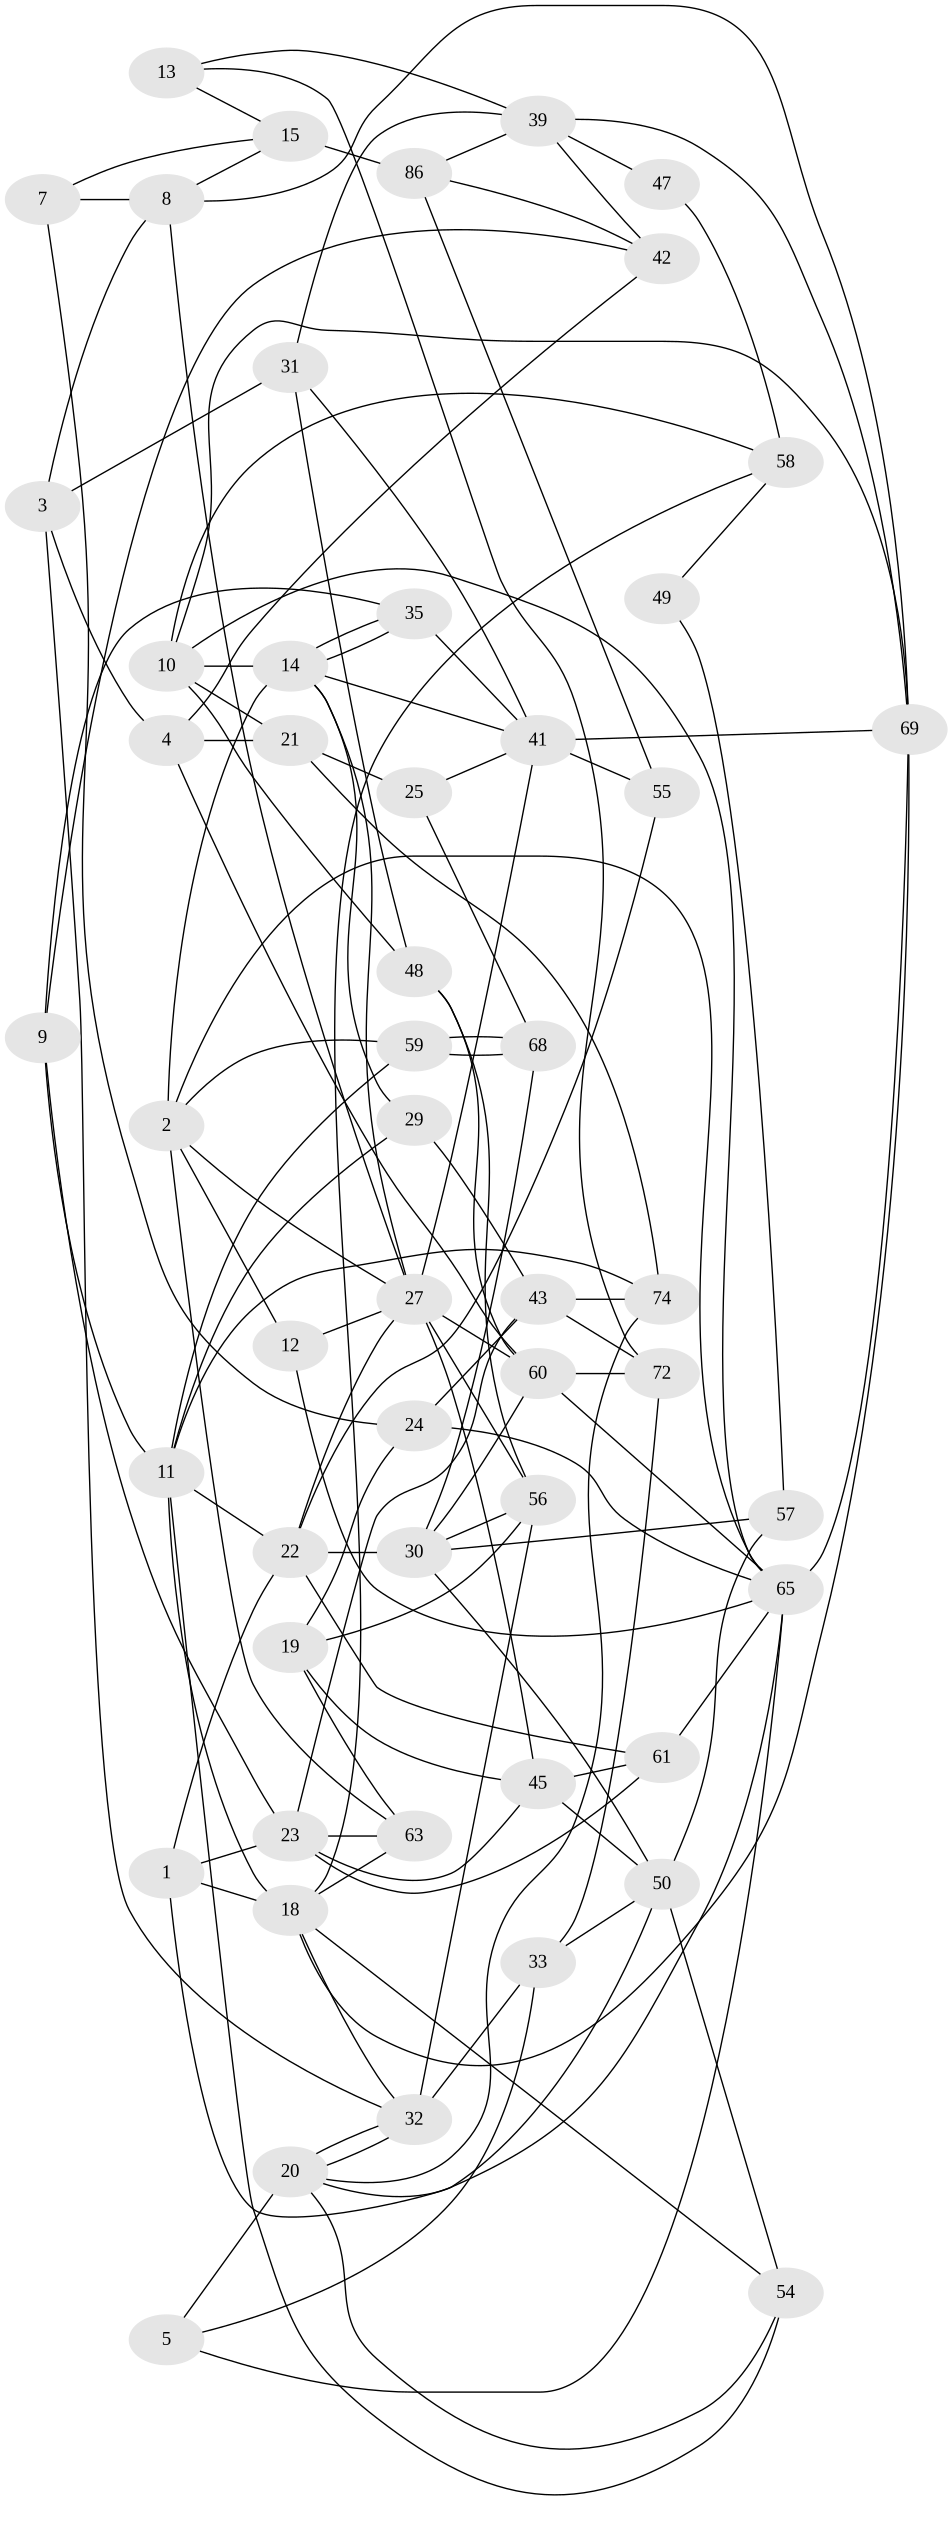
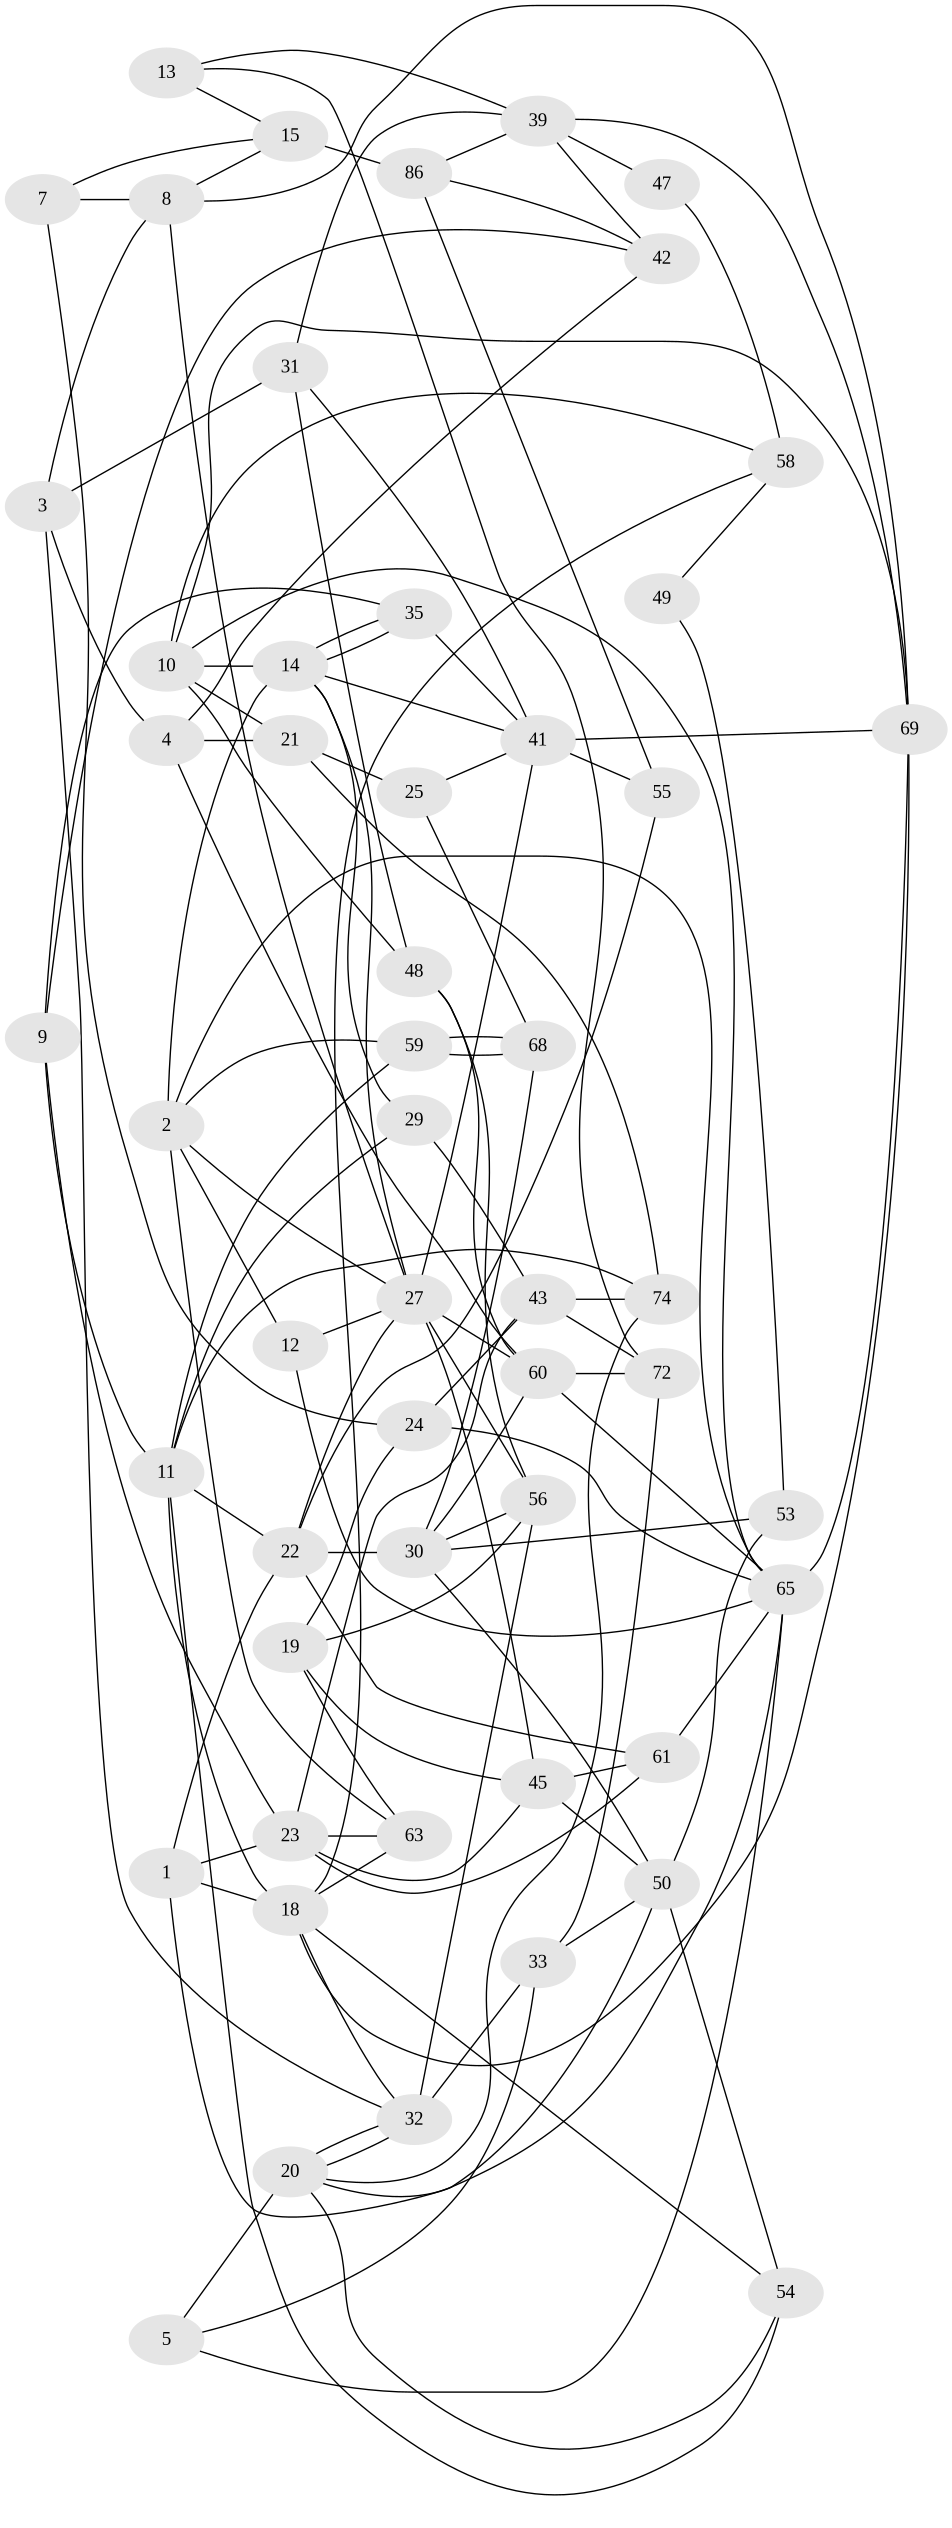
  graph {
    fontname="Liberation Serif"
    rankdir=LR
    node [color=gray90 fontname="Liberation Serif" style=filled]
    edge [fontname="Liberation Serif"]
    18 [super="+64"]
    63
    32
    69 [super="+70"]
    58
    54
    1
    22 [super="+44"]
    23 [super="+36"]
    50 [super="+71"]
    27 [super="+62"]
    61
    55
    30 [super="+51"]
    45
    43 [super="+75"]
-   53 [label=57]
+   53
    2 [super="+17"]
    12
    14 [super="+38"]
    59
    65 [super="+76"]
    35
    29
    41 [super="+73"]
    60
    56
    68
    3 [super="+6"]
    4 [super="+66"]
    8
    31 [super="+57"]
    21
    42
    15
    48
    39 [super="+40"]
    33
    74
    25
    72
    5
    20
    7 [super="+46"]
    24 [super="+52"]
    n46 [label=86 super="+26"]
    9 [super="+34"]
    11 [super="+67"]
    10 [super="+37"]
    13 [super="+28"]
    47
    19
    49
    18 -- 63
    18 -- 32
    18 -- 69
    18 -- 58
    18 -- 54
    32 -- 56
    32 -- 33
    1 -- 18
    1 -- 22
    1 -- 23
    1 -- 50
    22 -- 27
    22 -- 61
    22 -- 55
    22 -- 30 [weight=2]
    23 -- 63
    23 -- 61
    23 -- 45
    23 -- 43
    50 -- 54
    50 -- 53
    27 -- 45
    27 -- 41
    27 -- 60
    27 -- 56
    61 -- 65
    30 -- 50
    30 -- 53
    30 -- 60
    30 -- 56
    30 -- 68
    45 -- 50
    45 -- 61
    43 -- 74 [weight=2]
    43 -- 72
    2 -- 63
    2 -- 27
    2 -- 12
    2 -- 14
    2 -- 59
    2 -- 65
    12 -- 27
    12 -- 65
    14 -- 27
    14 -- 35
    14 -- 35
    14 -- 29
    14 -- 41
    59 -- 68
    59 -- 68
    65 -- 69
    35 -- 41
    29 -- 43
    41 -- 69 [weight=2]
    41 -- 55
    60 -- 65
    60 -- 72
    3 -- 32
    3 -- 4
    3 -- 8
    3 -- 31
    4 -- 60
    4 -- 21
    4 -- 42 [weight=2]
    8 -- 69
    8 -- 27
    8 -- 15
    31 -- 41
    31 -- 48
    31 -- 39
    21 -- 74
    21 -- 25
    15 -- n46
    48 -- 60
    48 -- 56
    39 -- 69
    39 -- 42
    39 -- 47
    33 -- 50
    33 -- 72
    25 -- 41
    25 -- 68
    5 -- 65
    5 -- 33
    5 -- 20
    20 -- 32
    20 -- 32
    20 -- 54
    20 -- 65
    20 -- 74
    7 -- 8
    7 -- 15
    7 -- 24
    24 -- 43
    24 -- 65
    n46 -- 55
    n46 -- 42
    n46 -- 39
    9 -- 23
    9 -- 35
    9 -- 42
    9 -- 11
    11 -- 18
    11 -- 54
    11 -- 22
    11 -- 59
    11 -- 29
    11 -- 74
    10 -- 69
    10 -- 58
    10 -- 14
    10 -- 65
    10 -- 21
    10 -- 48
    13 -- 15
    13 -- 39
    13 -- 72
    47 -- 58
    19 -- 63
    19 -- 45
    19 -- 56
    19 -- 24
    49 -- 58
    49 -- 53
  }
